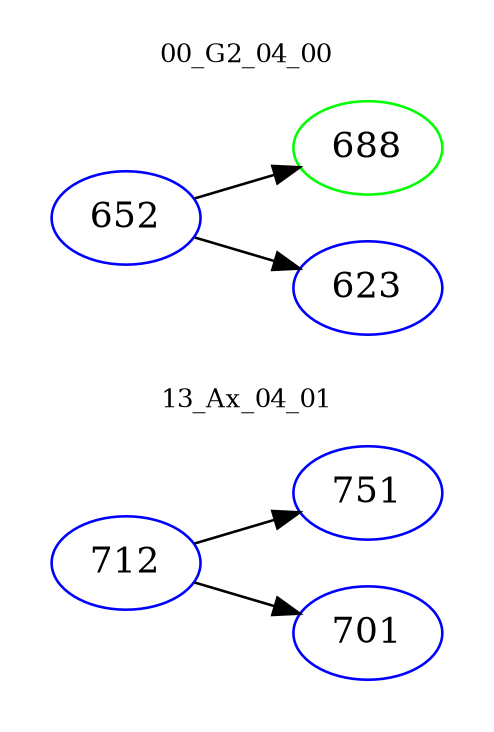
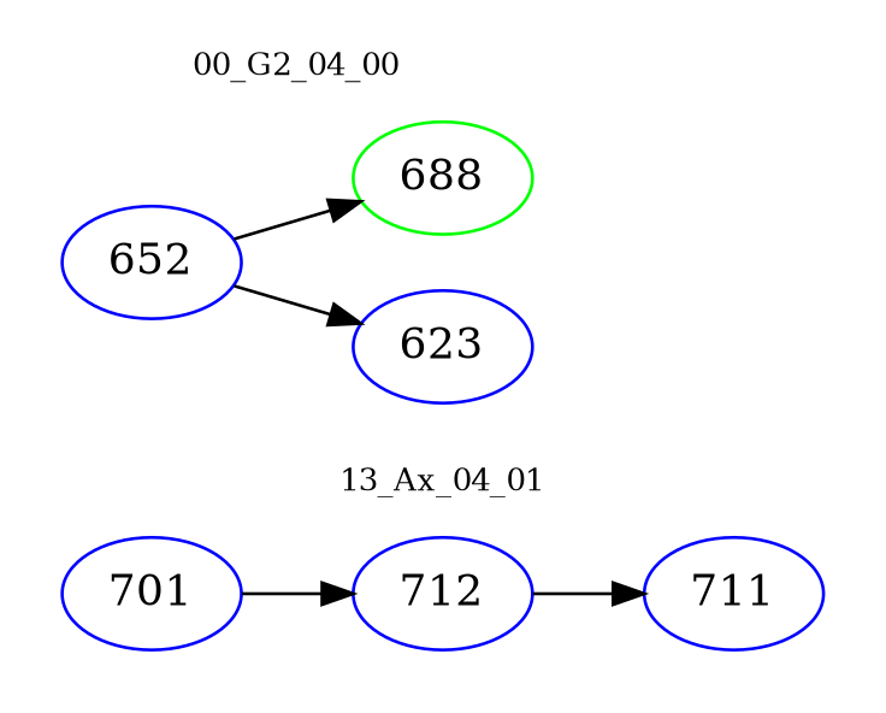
  digraph {
    rankdir=LR
    node [color=blue]
    edge [color=black]
    n1 [label=712]
    n2 [label=701]
-   n3 [label=751]
+   n3 [label=711]
    n4 [label=652]
    n5 [label=623]
    n6 [color=green label=688]
    subgraph cluster_1 {
      color=white
      fontsize=10
      label="13_Ax_04_01"
      n1
      n2
      n3
    }
    subgraph cluster_2 {
      color=white
      fontsize=10
      label="00_G2_04_00"
      n4
      n5
      n6
    }
-   n1 -> n2
+   n2 -> n1
    n1 -> n3
    n4 -> n5
    n4 -> n6
  }
